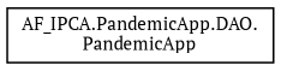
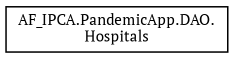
  digraph {
    rankdir=LR
    fontname="PT Serif"
-   n1 [color=black fillcolor=white fontname="PT Serif" fontsize=10 height=0.2 label="AF_IPCA.PandemicApp.DAO.\lPandemicApp" shape=record style=filled width=0.4]
+   n1 [color=black fillcolor=white fontname="PT Serif" fontsize=10 height=0.2 label="AF_IPCA.PandemicApp.DAO.\lHospitals" shape=record style=filled width=0.4]
  }
